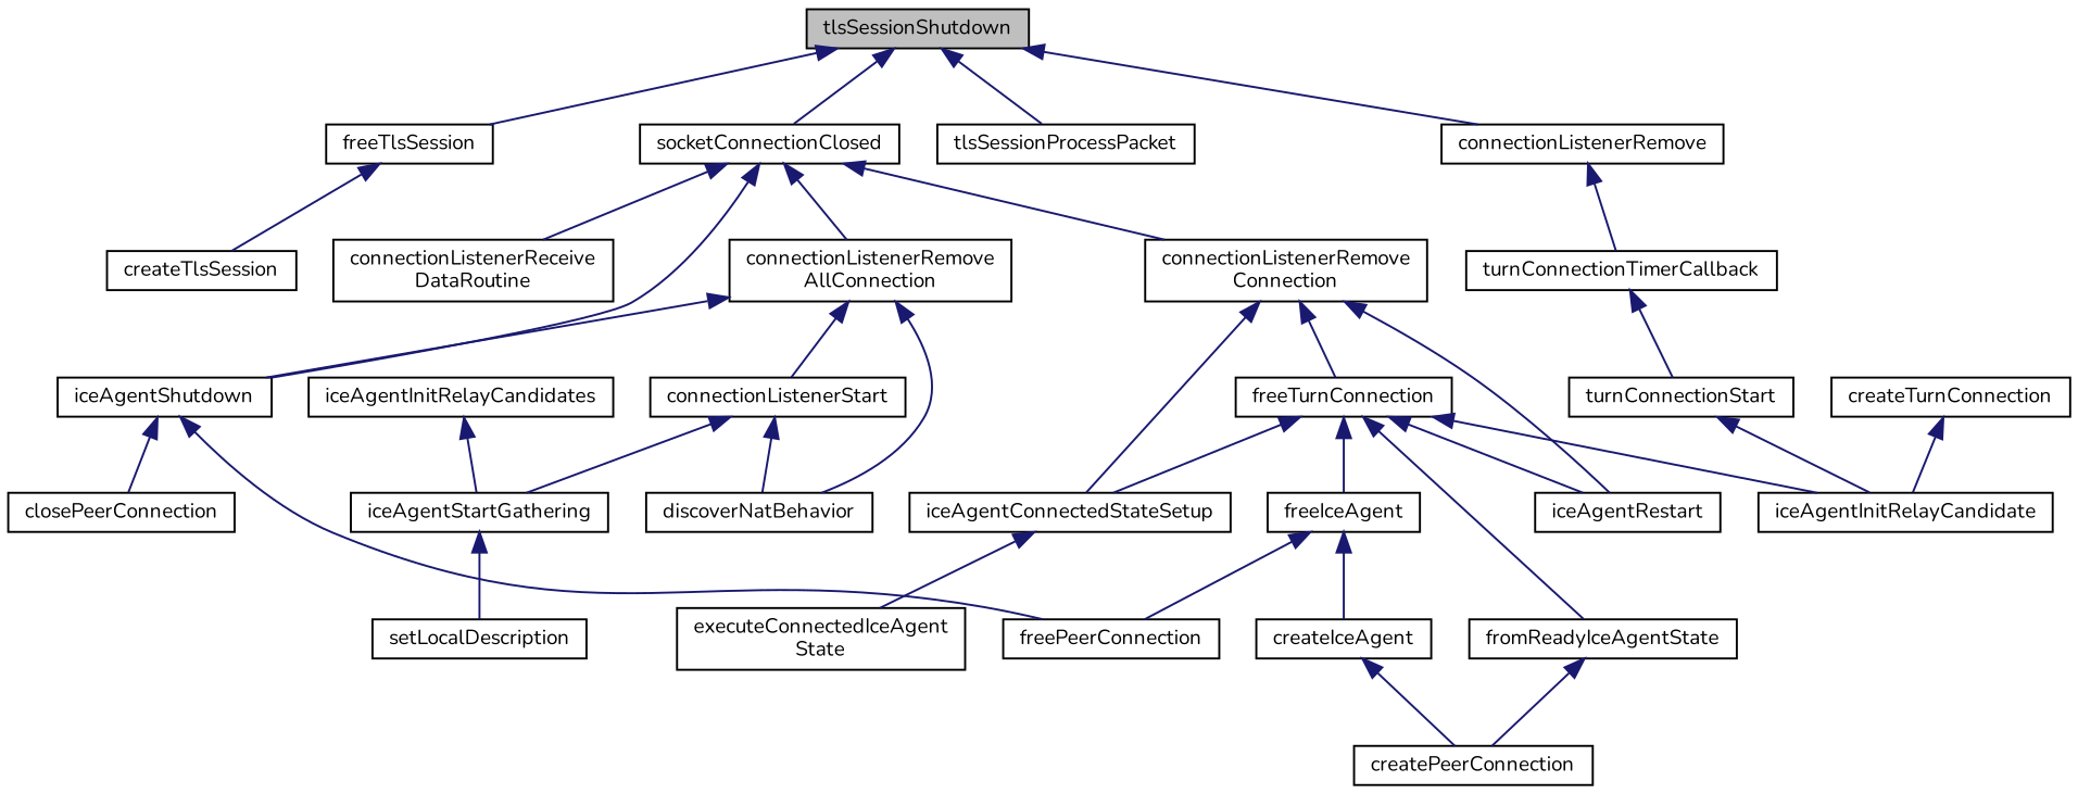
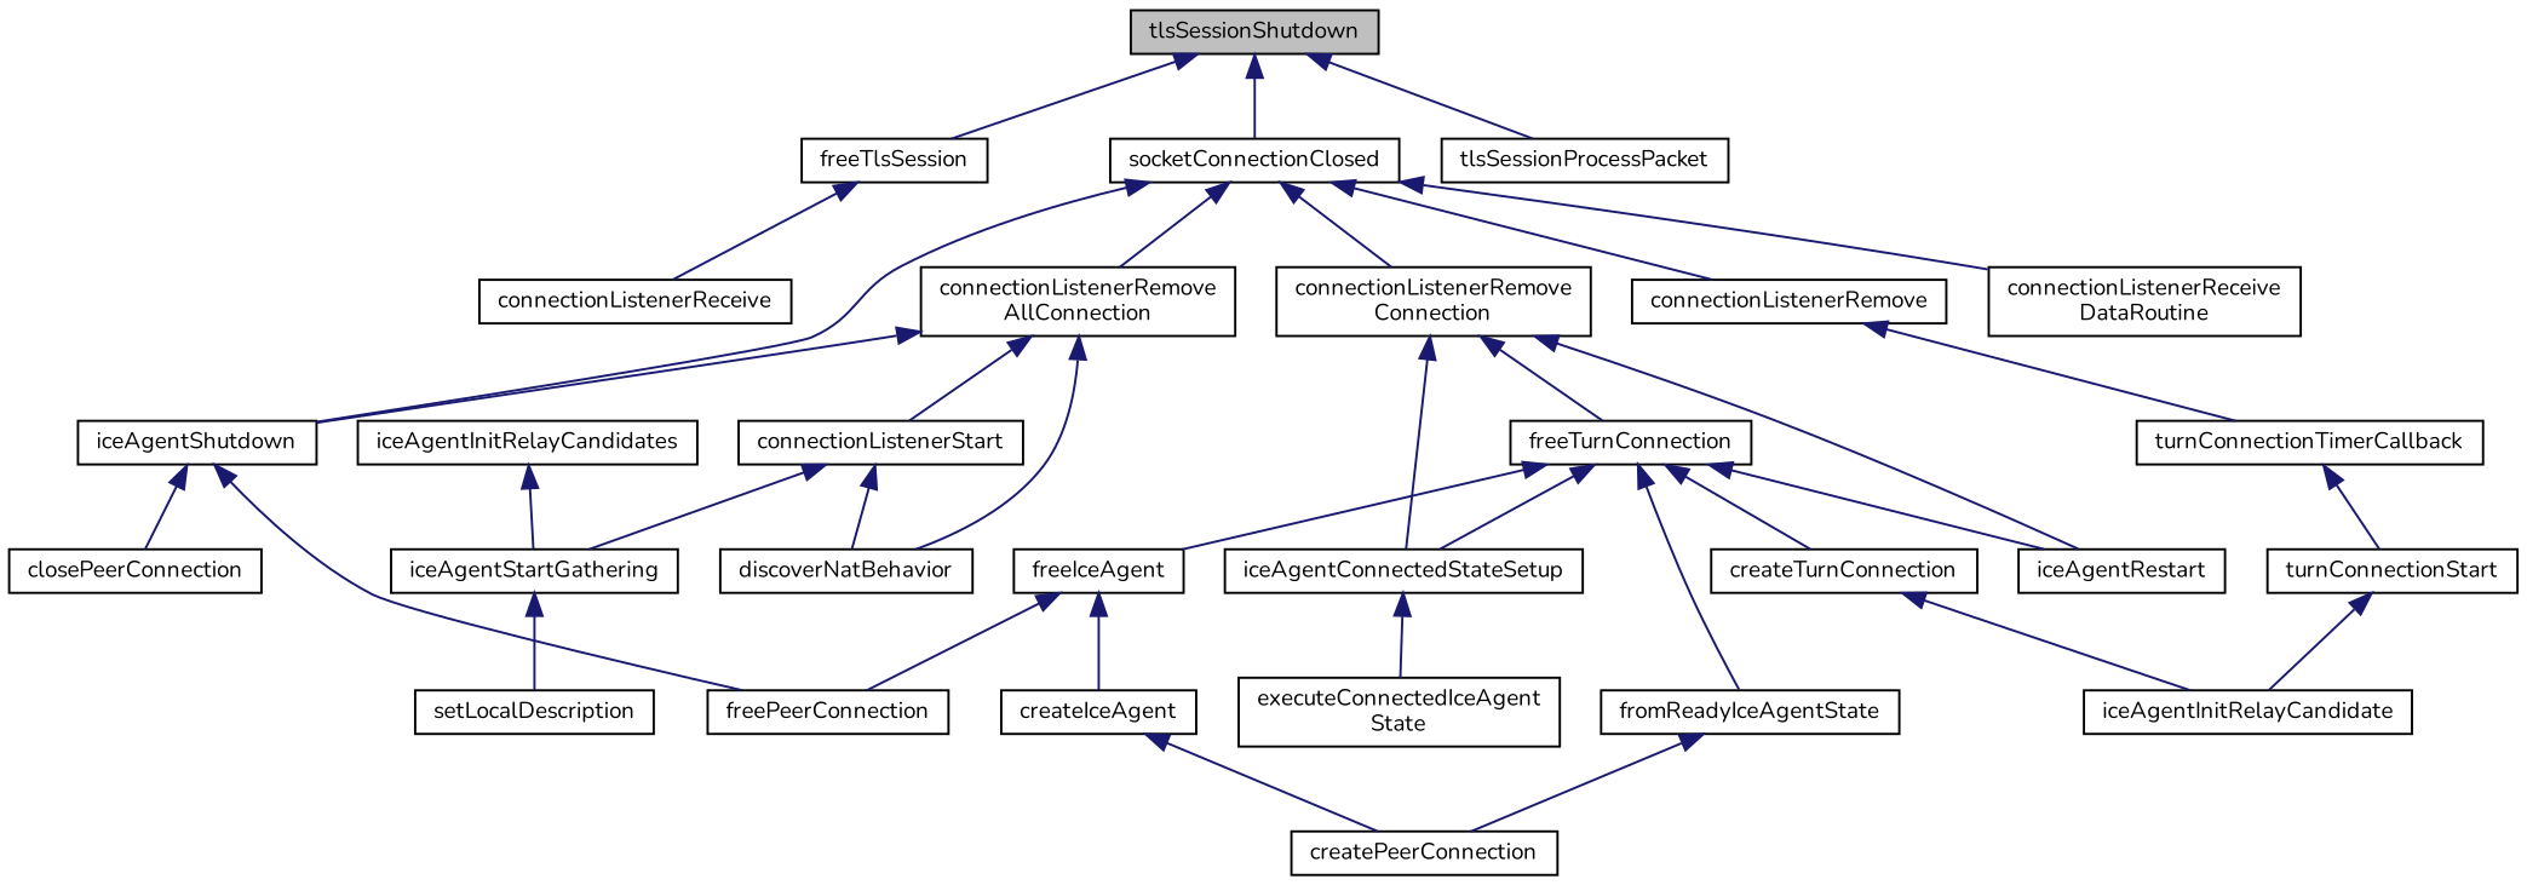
  digraph {
    fontname=Nunito
    rankdir=TB
    node [color=black fillcolor=white fontname=Nunito fontsize=10 shape=record style=filled]
    edge [color=midnightblue dir=back fontname=Nunito fontsize=10 labelfontname=Helvetica labelfontsize=10 style=solid]
    n1 [fillcolor=grey75 fontcolor=black height=0.2 label=tlsSessionShutdown width=0.4]
    n2 [height=0.2 label=freeTlsSession width=0.4]
    n3 [height=0.2 label=socketConnectionClosed width=0.4]
    n4 [height=0.2 label=tlsSessionProcessPacket width=0.4]
-   n5 [height=0.2 label=createTlsSession width=0.4]
+   n5 [height=0.2 label=connectionListenerReceive width=0.4]
    n6 [height=0.2 label="connectionListenerReceive\lDataRoutine" width=0.4]
    n7 [height=0.2 label="connectionListenerRemove\lAllConnection" width=0.4]
    n8 [height=0.2 label=iceAgentShutdown width=0.4]
    n9 [height=0.2 label="connectionListenerRemove\lConnection" width=0.4]
    n10 [height=0.2 label=connectionListenerRemove width=0.4]
    n11 [height=0.2 label=connectionListenerStart width=0.4]
    n12 [height=0.2 label=discoverNatBehavior width=0.4]
    n13 [height=0.2 label=closePeerConnection width=0.4]
    n14 [height=0.2 label=freePeerConnection width=0.4]
    n15 [height=0.2 label=freeTurnConnection width=0.4]
    n16 [height=0.2 label=iceAgentConnectedStateSetup width=0.4]
    n17 [height=0.2 label=iceAgentRestart width=0.4]
    n18 [height=0.2 label=turnConnectionTimerCallback width=0.4]
    n19 [height=0.2 label=iceAgentStartGathering width=0.4]
    n20 [height=0.2 label=setLocalDescription width=0.4]
    n21 [height=0.2 label=createPeerConnection width=0.4]
    n22 [height=0.2 label=createTurnConnection width=0.4]
    n23 [height=0.2 label=freeIceAgent width=0.4]
    n24 [height=0.2 label=fromReadyIceAgentState width=0.4]
    n25 [height=0.2 label="executeConnectedIceAgent\lState" width=0.4]
    n26 [height=0.2 label=iceAgentInitRelayCandidate width=0.4]
    n27 [height=0.2 label=createIceAgent width=0.4]
    n28 [height=0.2 label=iceAgentInitRelayCandidates width=0.4]
    n29 [height=0.2 label=turnConnectionStart width=0.4]
    n1 -> n2
    n1 -> n3
    n1 -> n4
    n2 -> n5
    n3 -> n6
    n3 -> n7
    n3 -> n8
    n3 -> n9
-   n1 -> n10
+   n3 -> n10
    n7 -> n8
    n7 -> n11
    n7 -> n12
    n8 -> n13
    n8 -> n14
    n9 -> n15
    n9 -> n16
    n9 -> n17
    n10 -> n18
    n11 -> n12
    n11 -> n19
    n15 -> n16
    n15 -> n17
-   n15 -> n26
+   n15 -> n22
    n15 -> n23
    n15 -> n24
    n16 -> n25
    n18 -> n29
    n19 -> n20
    n22 -> n26
    n23 -> n14
    n23 -> n27
    n24 -> n21
    n27 -> n21
    n28 -> n19
    n29 -> n26
  }
